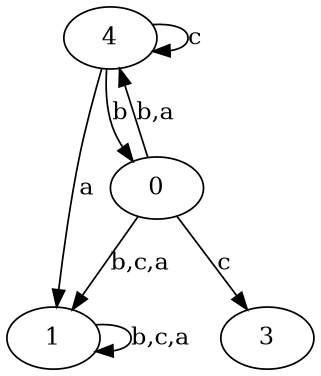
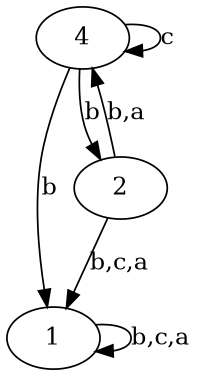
  digraph {
    d2tdocpreamble="\usetikzlibrary{automata}"
    d2tfigpreamble="\tikzstyle{every state}= [ draw=blue!50,very thick,fill=blue!20]  \tikzstyle{auto}= [fill=white]"
    ranksep=0.5
    node [style=state]
    edge [lblstyle=auto topath="bend right"]
    n1 [label=4]
    n2 [label=1 style="state, initial, accepting"]
-   n3 [label=0]
-   n4 [label=3]
+   n3 [label=2]
    n1 -> n1 [label=c topath="loop above"]
-   n1 -> n2 [label=a]
+   n1 -> n2 [label=b]
    n1 -> n3 [label=b]
    n2 -> n2 [label="b,c,a" topath="loop above"]
    n3 -> n1 [label="b,a"]
    n3 -> n2 [label="b,c,a"]
-   n3 -> n4 [label=c]
  }
